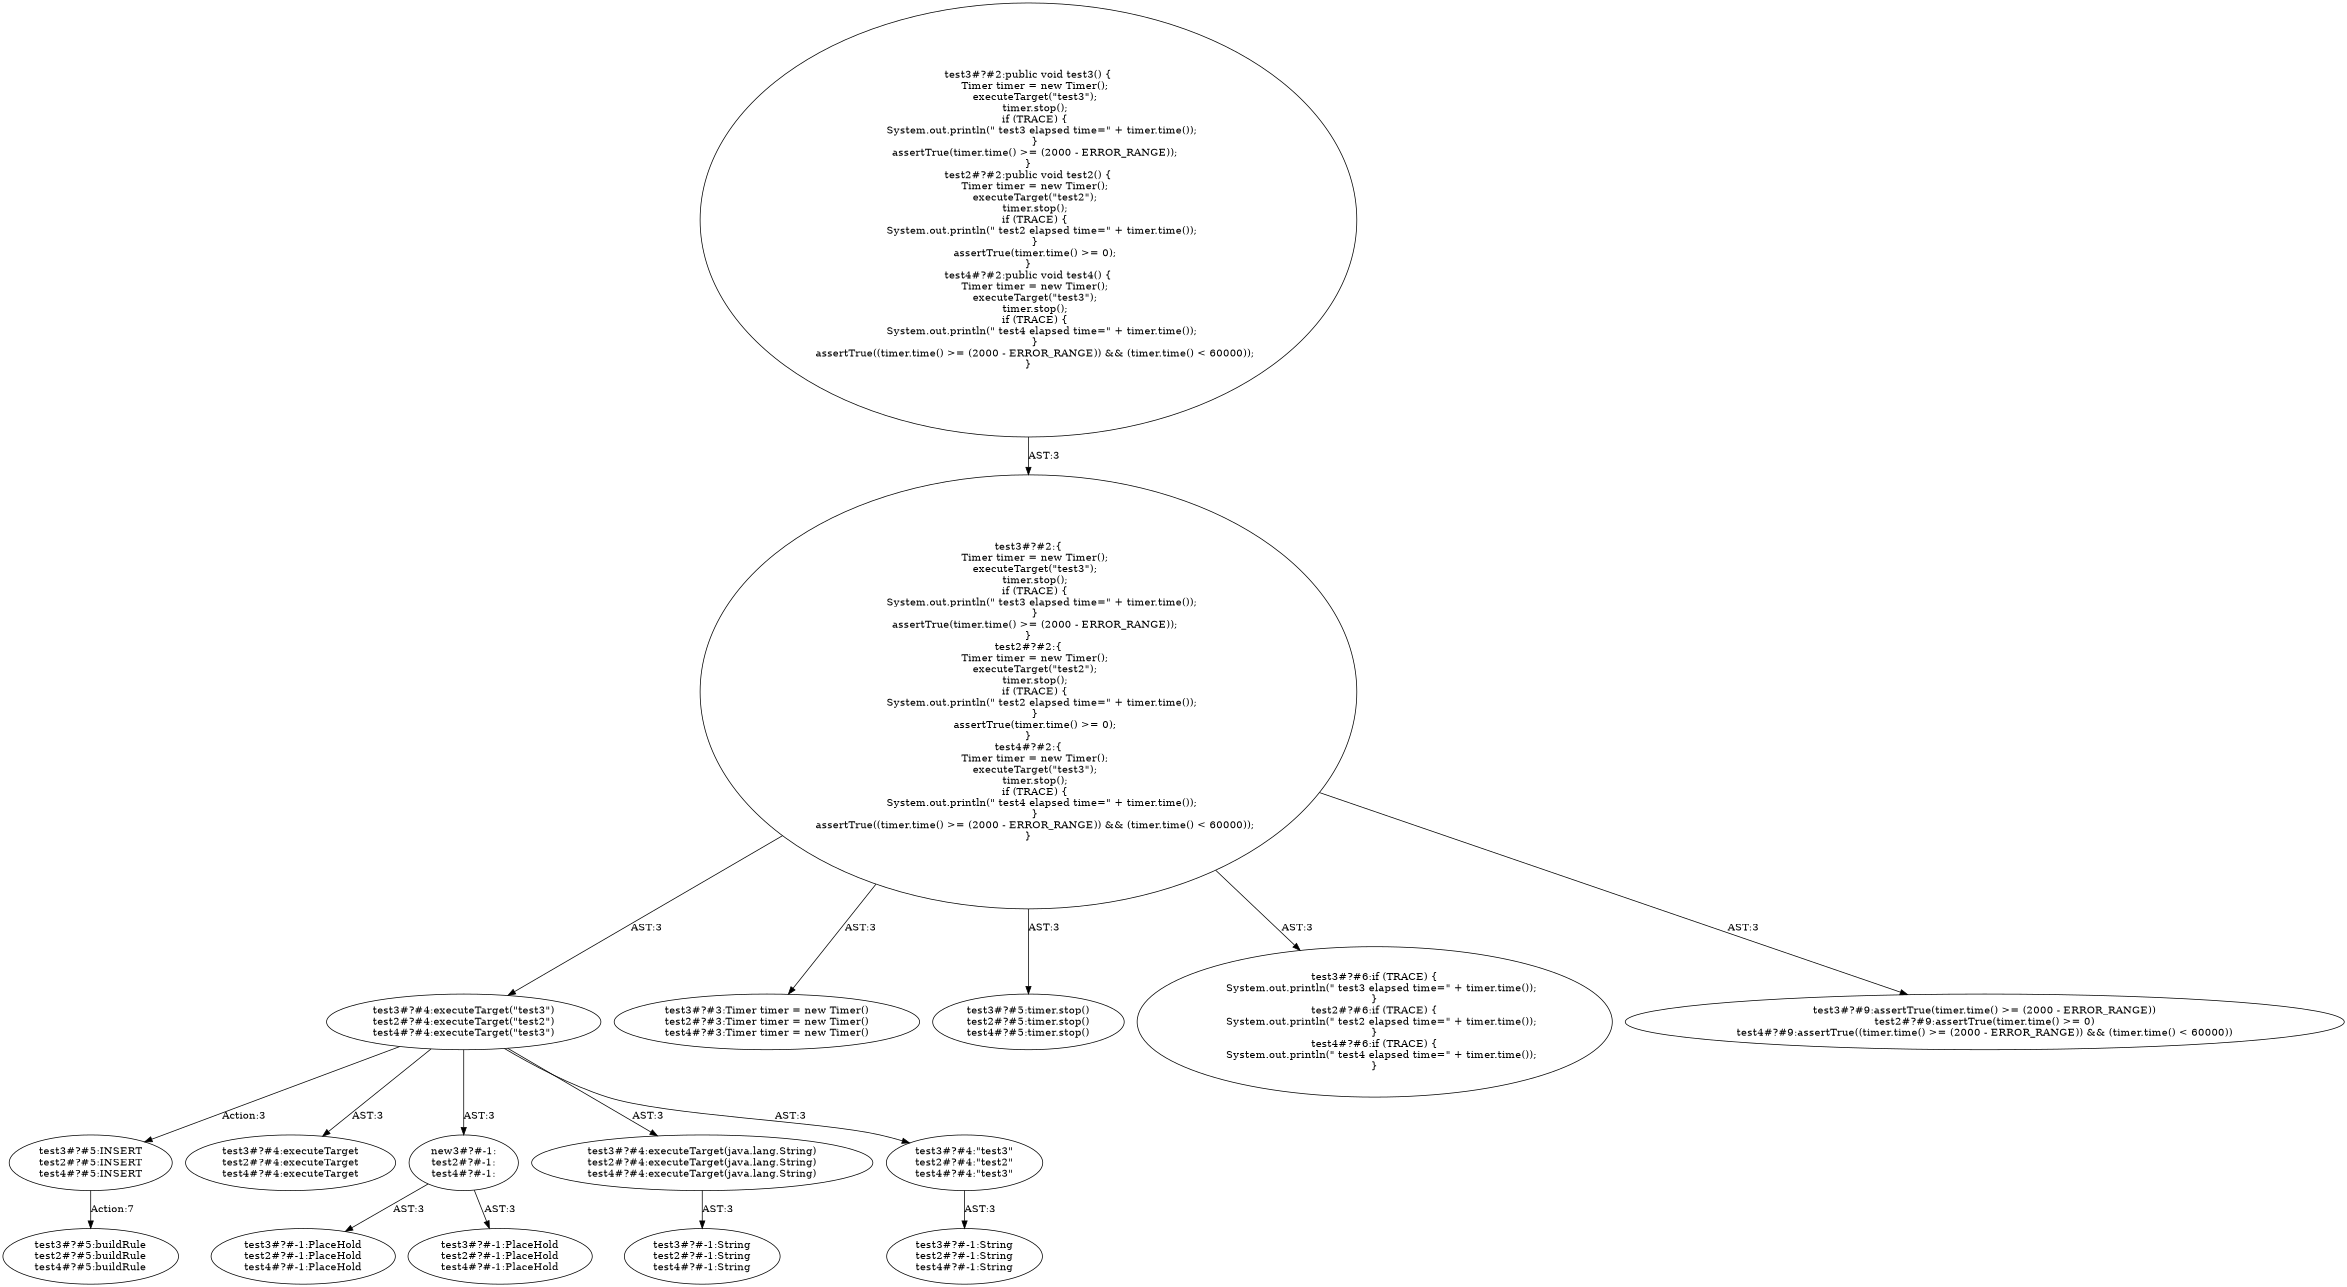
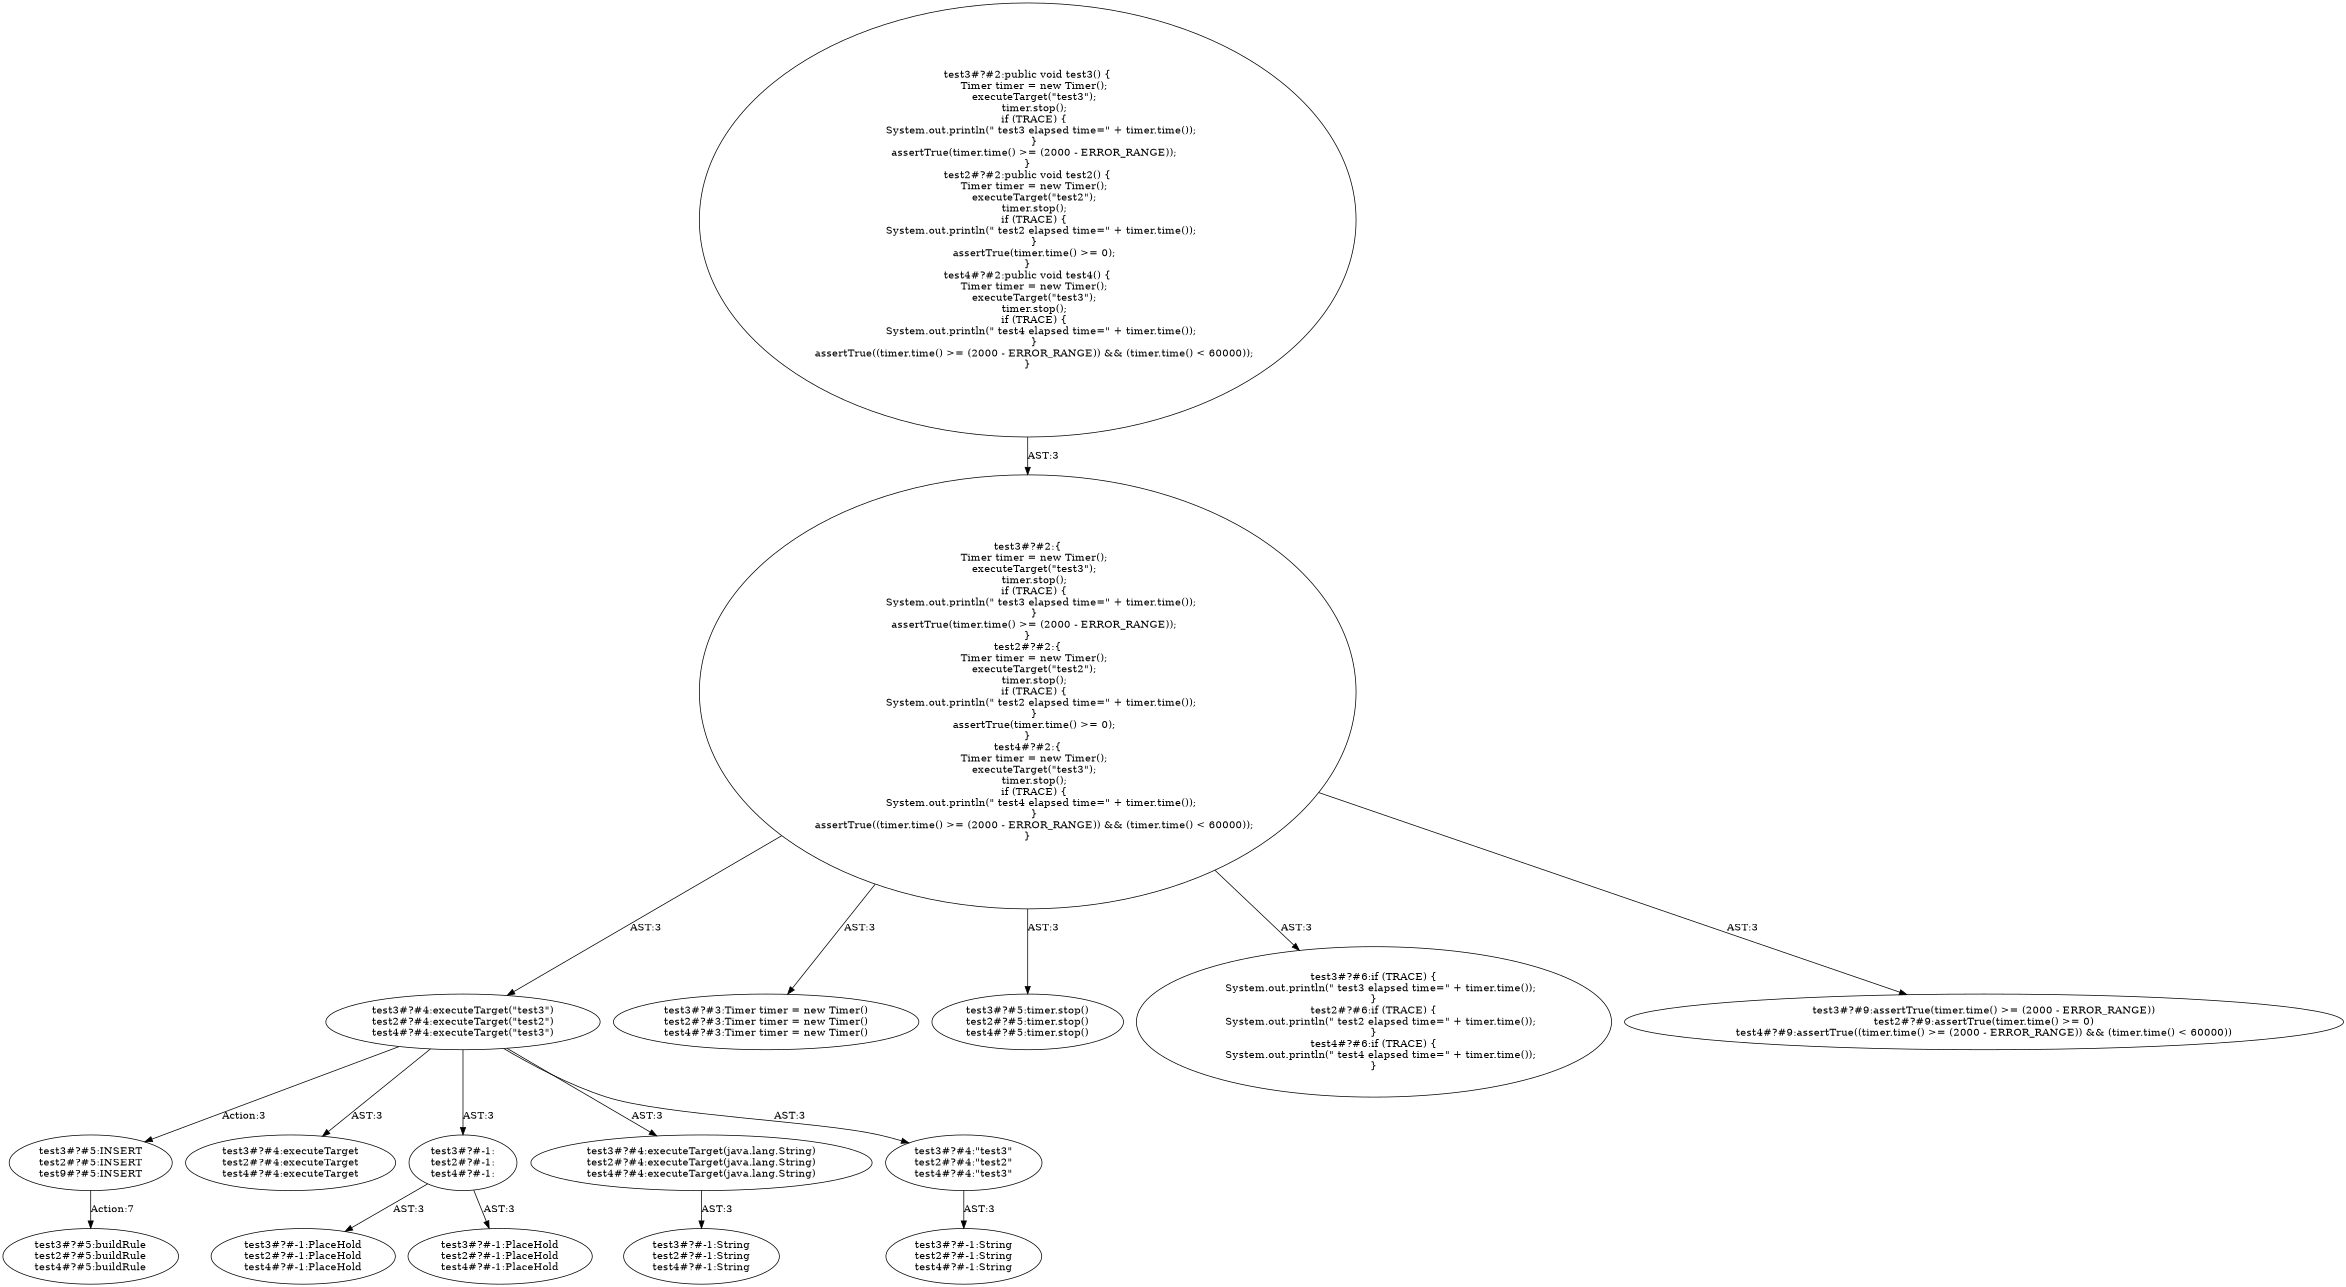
  digraph {
    node [shape=ellipse]
-   n1 [label="test3#?#5:INSERT\ntest2#?#5:INSERT\ntest4#?#5:INSERT"]
+   n1 [label="test3#?#5:INSERT\ntest2#?#5:INSERT\ntest9#?#5:INSERT"]
    n2 [label="test3#?#5:buildRule\ntest2#?#5:buildRule\ntest4#?#5:buildRule"]
    n3 [label="test3#?#4:executeTarget(\"test3\")\ntest2#?#4:executeTarget(\"test2\")\ntest4#?#4:executeTarget(\"test3\")"]
    n4 [label="test3#?#4:executeTarget\ntest2#?#4:executeTarget\ntest4#?#4:executeTarget"]
-   n5 [label="new3#?#-1:\ntest2#?#-1:\ntest4#?#-1:"]
+   n5 [label="test3#?#-1:\ntest2#?#-1:\ntest4#?#-1:"]
    n6 [label="test3#?#4:executeTarget(java.lang.String)\ntest2#?#4:executeTarget(java.lang.String)\ntest4#?#4:executeTarget(java.lang.String)"]
    n7 [label="test3#?#4:\"test3\"\ntest2#?#4:\"test2\"\ntest4#?#4:\"test3\""]
    n8 [label="test3#?#-1:PlaceHold\ntest2#?#-1:PlaceHold\ntest4#?#-1:PlaceHold"]
    n9 [label="test3#?#-1:PlaceHold\ntest2#?#-1:PlaceHold\ntest4#?#-1:PlaceHold"]
    n10 [label="test3#?#-1:String\ntest2#?#-1:String\ntest4#?#-1:String"]
    n11 [label="test3#?#-1:String\ntest2#?#-1:String\ntest4#?#-1:String"]
    n12 [label="test3#?#2:\{\n    Timer timer = new Timer();\n    executeTarget(\"test3\");\n    timer.stop();\n    if (TRACE) \{\n        System.out.println(\" test3 elapsed time=\" + timer.time());\n    \}\n    assertTrue(timer.time() >= (2000 - ERROR_RANGE));\n\}\ntest2#?#2:\{\n    Timer timer = new Timer();\n    executeTarget(\"test2\");\n    timer.stop();\n    if (TRACE) \{\n        System.out.println(\" test2 elapsed time=\" + timer.time());\n    \}\n    assertTrue(timer.time() >= 0);\n\}\ntest4#?#2:\{\n    Timer timer = new Timer();\n    executeTarget(\"test3\");\n    timer.stop();\n    if (TRACE) \{\n        System.out.println(\" test4 elapsed time=\" + timer.time());\n    \}\n    assertTrue((timer.time() >= (2000 - ERROR_RANGE)) && (timer.time() < 60000));\n\}"]
    n13 [label="test3#?#3:Timer timer = new Timer()\ntest2#?#3:Timer timer = new Timer()\ntest4#?#3:Timer timer = new Timer()"]
    n14 [label="test3#?#5:timer.stop()\ntest2#?#5:timer.stop()\ntest4#?#5:timer.stop()"]
    n15 [label="test3#?#6:if (TRACE) \{\n    System.out.println(\" test3 elapsed time=\" + timer.time());\n\}\ntest2#?#6:if (TRACE) \{\n    System.out.println(\" test2 elapsed time=\" + timer.time());\n\}\ntest4#?#6:if (TRACE) \{\n    System.out.println(\" test4 elapsed time=\" + timer.time());\n\}"]
    n16 [label="test3#?#9:assertTrue(timer.time() >= (2000 - ERROR_RANGE))\ntest2#?#9:assertTrue(timer.time() >= 0)\ntest4#?#9:assertTrue((timer.time() >= (2000 - ERROR_RANGE)) && (timer.time() < 60000))"]
    n17 [label="test3#?#2:public void test3() \{\n    Timer timer = new Timer();\n    executeTarget(\"test3\");\n    timer.stop();\n    if (TRACE) \{\n        System.out.println(\" test3 elapsed time=\" + timer.time());\n    \}\n    assertTrue(timer.time() >= (2000 - ERROR_RANGE));\n\}\ntest2#?#2:public void test2() \{\n    Timer timer = new Timer();\n    executeTarget(\"test2\");\n    timer.stop();\n    if (TRACE) \{\n        System.out.println(\" test2 elapsed time=\" + timer.time());\n    \}\n    assertTrue(timer.time() >= 0);\n\}\ntest4#?#2:public void test4() \{\n    Timer timer = new Timer();\n    executeTarget(\"test3\");\n    timer.stop();\n    if (TRACE) \{\n        System.out.println(\" test4 elapsed time=\" + timer.time());\n    \}\n    assertTrue((timer.time() >= (2000 - ERROR_RANGE)) && (timer.time() < 60000));\n\}"]
    n1 -> n2 [label="Action:7"]
    n3 -> n1 [label="Action:3"]
    n3 -> n4 [label="AST:3"]
    n3 -> n5 [label="AST:3"]
    n3 -> n6 [label="AST:3"]
    n3 -> n7 [label="AST:3"]
    n5 -> n8 [label="AST:3"]
    n5 -> n9 [label="AST:3"]
    n6 -> n10 [label="AST:3"]
    n7 -> n11 [label="AST:3"]
    n12 -> n3 [label="AST:3"]
    n12 -> n13 [label="AST:3"]
    n12 -> n14 [label="AST:3"]
    n12 -> n15 [label="AST:3"]
    n12 -> n16 [label="AST:3"]
    n17 -> n12 [label="AST:3"]
  }
